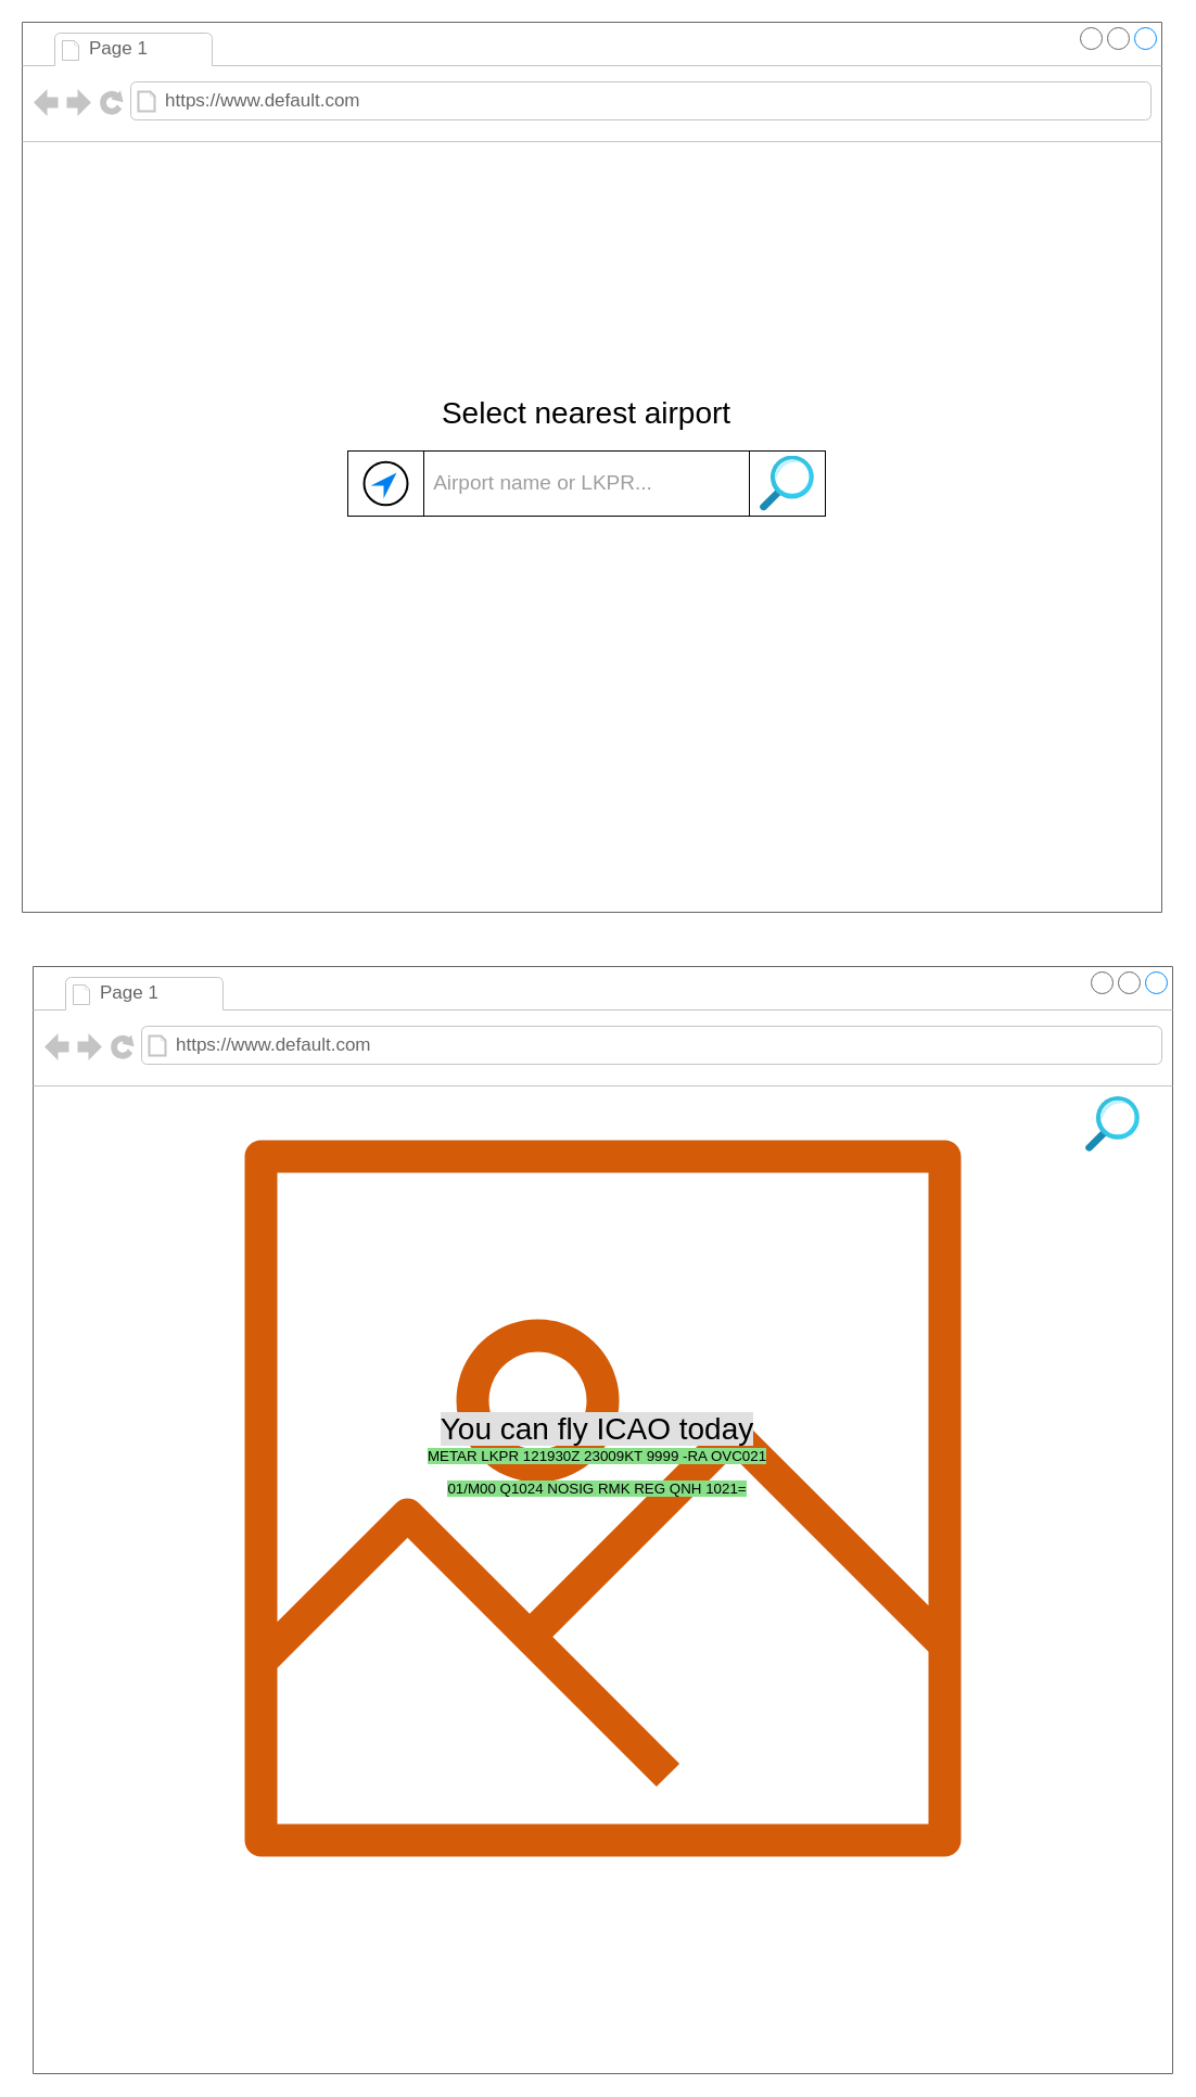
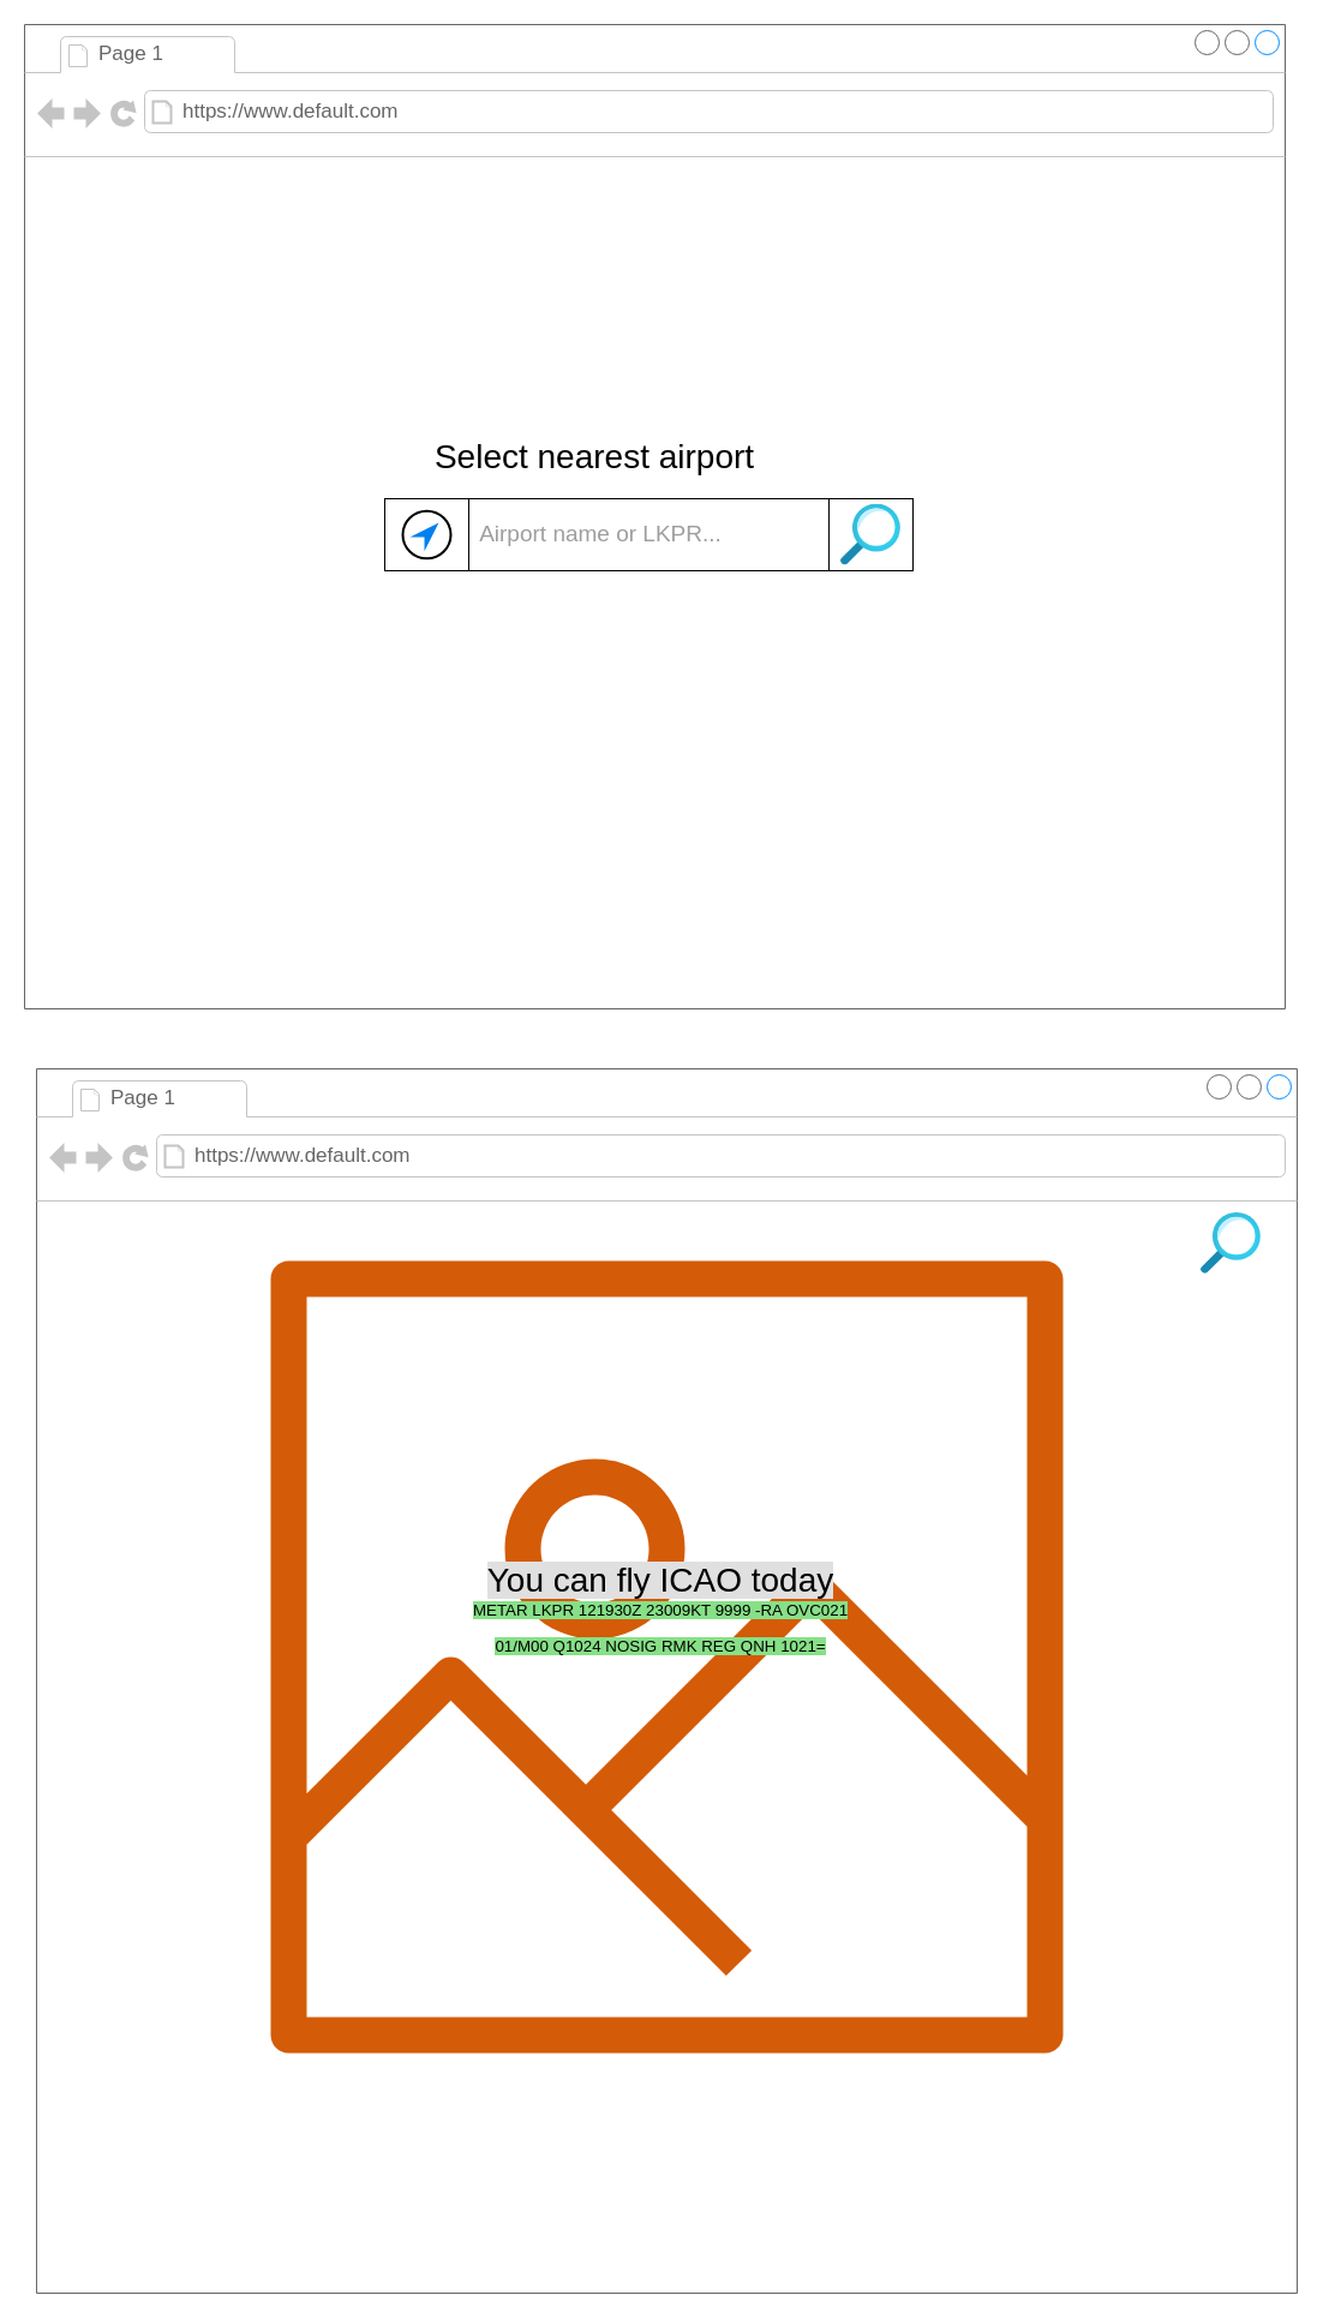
  <mxCell id="0" />
  <mxCell id="1" parent="0" />
  <mxCell id="2" value="" style="strokeWidth=1;shadow=0;dashed=0;align=center;html=1;shape=mxgraph.mockup.containers.browserWindow;rSize=0;strokeColor=#666666;mainText=,;recursiveResize=0;rounded=0;labelBackgroundColor=none;fontFamily=Verdana;fontSize=12" parent="1" vertex="1"><mxGeometry y="20" width="1050" height="820" as="geometry" x="20" /></mxCell>
  <mxCell id="3" value="Page 1" style="strokeWidth=1;shadow=0;dashed=0;align=center;html=1;shape=mxgraph.mockup.containers.anchor;fontSize=17;fontColor=#666666;align=left;" parent="2" vertex="1"><mxGeometry x="60" y="12" width="110" height="26" as="geometry" /></mxCell>
  <mxCell id="4" value="https://www.default.com" style="strokeWidth=1;shadow=0;dashed=0;align=center;html=1;shape=mxgraph.mockup.containers.anchor;rSize=0;fontSize=17;fontColor=#666666;align=left;" parent="2" vertex="1"><mxGeometry x="130" y="60" width="250" height="26" as="geometry" /></mxCell>
  <mxCell id="5" value="" style="rounded=0;whiteSpace=wrap;html=1;" vertex="1" parent="2"><mxGeometry x="300" y="395" width="440" height="60" as="geometry" /></mxCell>
- <mxCell id="6" value="&lt;font style=&quot;font-size: 28px&quot;&gt;Select nearest airport&lt;/font&gt;" style="text;html=1;strokeColor=none;fillColor=none;align=center;verticalAlign=middle;whiteSpace=wrap;rounded=0;" vertex="1" parent="2"><mxGeometry x="350" y="345" width="340" height="30" as="geometry" /></mxCell>
+ <mxCell id="6" value="&lt;font style=&quot;font-size: 28px&quot;&gt;Select nearest airport&lt;/font&gt;" style="text;html=1;strokeColor=none;fillColor=none;align=center;verticalAlign=middle;whiteSpace=wrap;rounded=0;" vertex="1" parent="2"><mxGeometry x="305" y="345" width="340" height="30" as="geometry" /></mxCell>
  <mxCell id="7" value="" style="rounded=0;whiteSpace=wrap;html=1;" vertex="1" parent="2"><mxGeometry x="670" y="395" width="70" height="60" as="geometry" /></mxCell>
  <mxCell id="8" value="" style="aspect=fixed;html=1;points=[];align=center;image;fontSize=12;image=img/lib/azure2/general/Search.svg;" vertex="1" parent="2"><mxGeometry x="680" y="399.61" width="50" height="50.78" as="geometry" /></mxCell>
  <mxCell id="9" value="" style="rounded=0;whiteSpace=wrap;html=1;" vertex="1" parent="2"><mxGeometry x="300" y="395" width="70" height="60" as="geometry" /></mxCell>
  <mxCell id="10" value="" style="html=1;verticalLabelPosition=bottom;align=center;labelBackgroundColor=#ffffff;verticalAlign=top;strokeWidth=2;strokeColor=rgb(0, 0, 0);shadow=0;dashed=0;shape=mxgraph.ios7.icons.location_2;fontFamily=Helvetica;fontSize=12;fontColor=rgb(0, 0, 0);fillColor=rgb(255, 255, 255);" vertex="1" parent="2"><mxGeometry x="315" y="405.2" width="40" height="39.61" as="geometry" /></mxCell>
  <mxCell id="11" value="&lt;font style=&quot;font-size: 19px&quot; color=&quot;#9e9e9e&quot;&gt;Airport name or LKPR...&lt;/font&gt;" style="text;html=1;strokeColor=none;fillColor=none;align=center;verticalAlign=middle;whiteSpace=wrap;rounded=0;fontSize=19;" vertex="1" parent="2"><mxGeometry x="315" y="411.01" width="330" height="28" as="geometry" /></mxCell>
  <mxCell id="12" value="" style="strokeWidth=1;shadow=0;dashed=0;align=center;html=1;shape=mxgraph.mockup.containers.browserWindow;rSize=0;strokeColor=#666666;mainText=,;recursiveResize=0;rounded=0;labelBackgroundColor=none;fontFamily=Verdana;fontSize=12" vertex="1" parent="1"><mxGeometry x="30" y="890" width="1050" height="1020" as="geometry" /></mxCell>
  <mxCell id="13" value="" style="sketch=0;outlineConnect=0;fontColor=#232F3E;gradientColor=none;fillColor=#D45B07;strokeColor=none;dashed=0;verticalLabelPosition=bottom;verticalAlign=top;align=center;html=1;fontSize=12;fontStyle=0;aspect=fixed;pointerEvents=1;shape=mxgraph.aws4.container_registry_image;" vertex="1" parent="12"><mxGeometry x="195" y="160" width="660" height="660" as="geometry" /></mxCell>
  <mxCell id="14" value="Page 1" style="strokeWidth=1;shadow=0;dashed=0;align=center;html=1;shape=mxgraph.mockup.containers.anchor;fontSize=17;fontColor=#666666;align=left;" vertex="1" parent="12"><mxGeometry x="60" y="12" width="110" height="26" as="geometry" /></mxCell>
  <mxCell id="15" value="https://www.default.com" style="strokeWidth=1;shadow=0;dashed=0;align=center;html=1;shape=mxgraph.mockup.containers.anchor;rSize=0;fontSize=17;fontColor=#666666;align=left;" vertex="1" parent="12"><mxGeometry x="130" y="60" width="250" height="26" as="geometry" /></mxCell>
  <mxCell id="16" value="&lt;span style=&quot;font-size: 28px ; background-color: rgb(224 , 224 , 224)&quot;&gt;You can fly ICAO today&lt;br&gt;&lt;/span&gt;&lt;span style=&quot;font-family: &amp;#34;arial&amp;#34; , sans-serif ; font-size: 13.333px ; background-color: rgb(135 , 224 , 135)&quot;&gt;METAR LKPR 121930Z 23009KT 9999 -RA OVC021 01/M00 Q1024 NOSIG RMK REG QNH 1021=&lt;/span&gt;&lt;span style=&quot;font-size: 28px ; background-color: rgb(224 , 224 , 224)&quot;&gt;&lt;br&gt;&lt;br&gt;&lt;/span&gt;" style="text;html=1;strokeColor=none;fillColor=none;align=center;verticalAlign=middle;whiteSpace=wrap;rounded=0;" vertex="1" parent="12"><mxGeometry x="350" y="345" width="340" height="245" as="geometry" /></mxCell>
  <mxCell id="17" value="" style="aspect=fixed;html=1;points=[];align=center;image;fontSize=12;image=img/lib/azure2/general/Search.svg;" vertex="1" parent="12"><mxGeometry x="970" y="120" width="50" height="50.78" as="geometry" /></mxCell>
